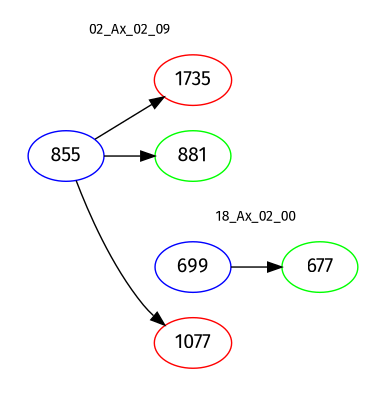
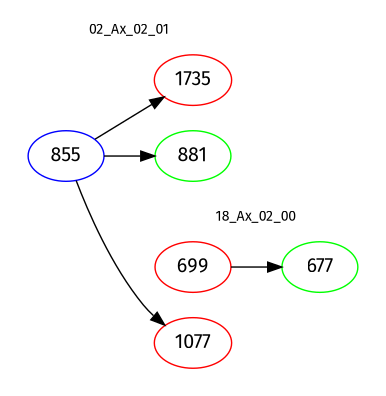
  digraph {
    fontname="Fira Sans"
    rankdir=LR
    node [color=blue fontname="Fira Sans"]
    edge [color=black fontname="Fira Sans"]
    n1 [label=855]
    n2 [color=green label=881]
    n3 [color=red label=1735]
-   n4 [label=699]
+   n4 [color=red label=699]
    n5 [color=green label=677]
    n6 [color=red label=1077]
    subgraph cluster_1 {
      color=white
      fontsize=10
-     label="02_Ax_02_09"
+     label="02_Ax_02_01"
      n1
      n2
      n3
    }
    subgraph cluster_2 {
      color=white
      fontsize=10
      label="18_Ax_02_00"
      n4
      n5
      n6
    }
    n1 -> n2
    n1 -> n3
    n1 -> n6
    n4 -> n5
  }
